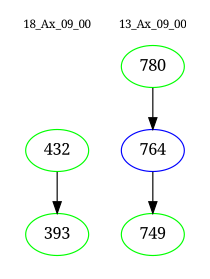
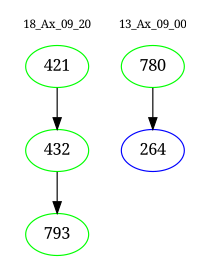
  digraph {
    fontname="Noto Serif"
    node [color=green fontname="Noto Serif"]
    edge [color=black fontname="Noto Serif"]
+   n1 [label=421]
    n2 [label=432]
-   n3 [label=393]
+   n3 [label=793]
    n4 [label=780]
-   n5 [color=blue label=764]
-   n6 [label=749]
+   n5 [color=blue label=264]
    subgraph cluster_1 {
      color=white
      fontsize=10
-     label="18_Ax_09_00"
+     label="18_Ax_09_20"
+     n1
      n2
      n3
    }
    subgraph cluster_2 {
      color=white
      fontsize=10
      label="13_Ax_09_00"
      n4
      n5
-     n6
    }
+   n1 -> n2
    n2 -> n3
    n4 -> n5
-   n5 -> n6
  }
